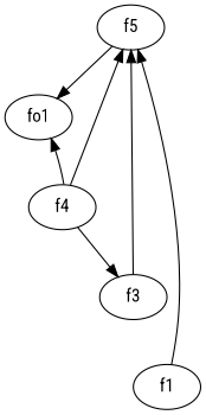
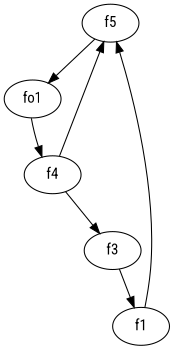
  strict digraph {
    fontname="Roboto Condensed"
    node [fontname="Roboto Condensed"]
    edge [fontname="Roboto Condensed" weight=2]
    n1 [label=f5]
    f1
    fo1
    f3
    f4
    n1 -> fo1
    f1 -> n1
-   f3 -> n1
+   f3 -> f1
    f4 -> n1
-   f4 -> fo1
+   fo1 -> f4
    f4 -> f3
  }
